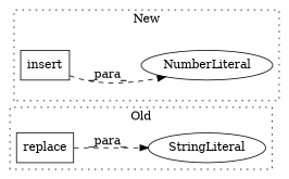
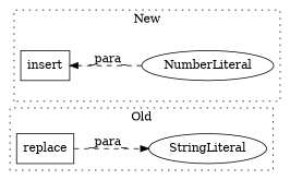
  digraph {
    rankdir=LR
    node [a=32 shape=box]
    edge [style=dashed]
    n1 [l="8,1" label=replace s="1046,1060"]
    n2 [a=45 l=2 label=StringLiteral s=1058 shape=ellipse]
    n3 [l="7,1" label=insert s="1042,1061"]
    n4 [a=34 l=1 label=NumberLiteral s=1049 shape=ellipse]
    subgraph cluster_1 {
      label=Old
      style=dotted
      n1
      n2
    }
    subgraph cluster_2 {
      label=New
      style=dotted
      n3
      n4
    }
    n1 -> n2 [label=_para_]
-   n3 -> n4 [label=_para_]
+   n4 -> n3 [label=_para_]
  }
